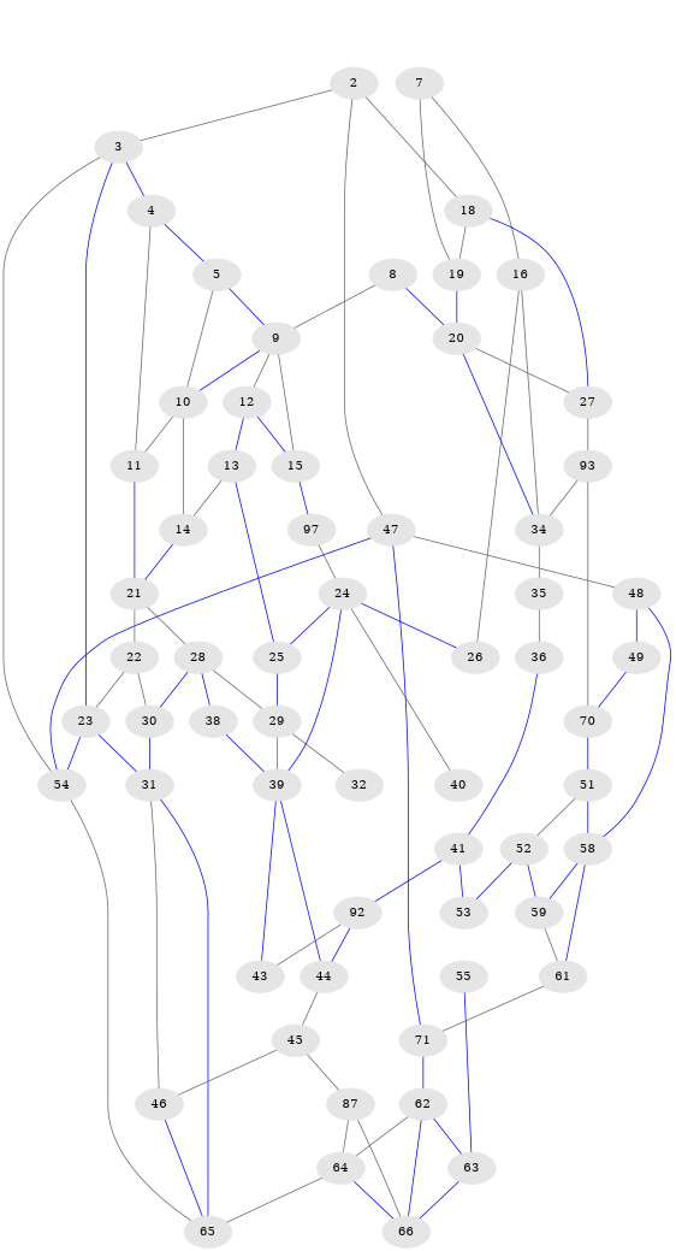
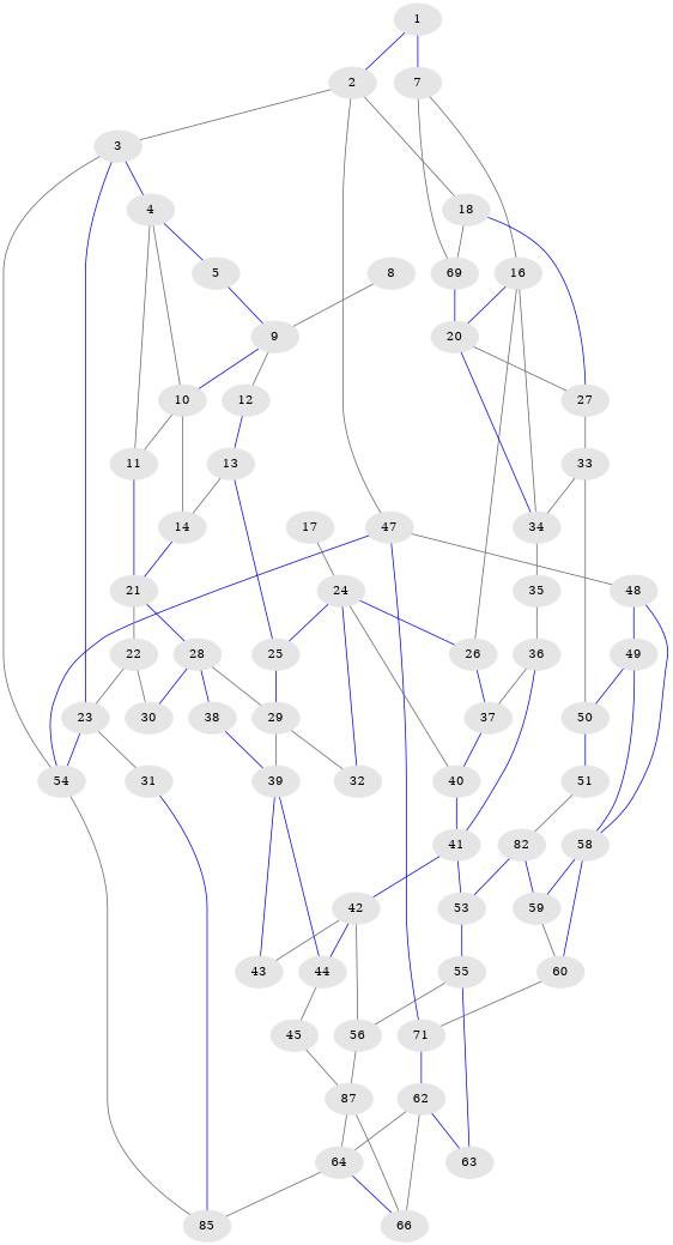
  graph {
    node [color=gray90 style=filled]
    edge [color=blue weight=1.0]
+   1
    2
    7
    3
    18
    47
    16
-   19
+   19 [label=69]
    4
    23
    54
    27
    48
    n14 [label=71]
    5
    11
    31
-   65
+   65 [label=85]
    9
    10
    21
    12
-   15
    14
    8
    20
    26
    34
    13
-   17 [label=97]
+   17
    22
    28
    25
    29
    24
+   37
    32
    40
-   33 [label=93]
+   33
    35
    30
    38
-   46
    41
    39
-   50 [label=70]
+   50
    43
    44
    51
    36
-   42 [label=92]
+   42
    53
    45
+   56
    55
    n56 [label=87]
    64
    66
    49
    58
    62
    59
-   60 [label=61]
-   52
+   60
+   52 [label=82]
    63
+   1 -- 2
+   1 -- 7 [weight=2.0]
    2 -- 3 [color=gray40]
    2 -- 18 [color=gray40]
    2 -- 47 [color=gray40]
    7 -- 16 [color=gray40]
    7 -- 19 [color=gray40]
    3 -- 4
    3 -- 23
    3 -- 54 [color=gray40]
    18 -- 19 [color=gray40]
    18 -- 27
    47 -- 54
    47 -- 48 [color=gray40]
    47 -- n14
-   8 -- 20 [weight=2.0]
+   16 -- 20 [weight=2.0]
    16 -- 26 [color=gray40]
    16 -- 34 [color=gray40]
    19 -- 20 [weight=2.0]
    4 -- 5
    4 -- 11 [color=gray40]
    23 -- 54
-   23 -- 31 [weight=2.0]
+   23 -- 31 [color=gray40 weight=2.0]
    54 -- 65 [color=gray40]
    27 -- 33 [color=gray40 weight=2.0]
    48 -- 49
    48 -- 58
    n14 -- 62 [weight=2.0]
    5 -- 9
-   5 -- 10 [color=gray40]
+   4 -- 10 [color=gray40]
    11 -- 21
    31 -- 65
-   31 -- 46 [color=gray40]
    9 -- 10
    9 -- 12 [color=gray40]
-   9 -- 15 [color=gray40]
    10 -- 11 [color=gray40 weight=2.0]
    10 -- 14 [color=gray40]
    21 -- 22 [color=gray40 weight=2.0]
-   21 -- 28 [color=gray40 weight=2.0]
-   12 -- 15
+   21 -- 28 [weight=2.0]
    12 -- 13
-   15 -- 17
    14 -- 21
    8 -- 9 [color=gray40 weight=2.0]
    20 -- 27 [color=gray40]
    20 -- 34
+   26 -- 37
    34 -- 35 [color=gray40 weight=2.0]
    13 -- 14 [color=gray40]
    13 -- 25
    17 -- 24 [color=gray40]
    22 -- 23 [color=gray40]
    22 -- 30 [color=gray40]
    28 -- 29 [color=gray40]
    28 -- 30
    28 -- 38
    25 -- 29
    29 -- 32 [color=gray40]
    29 -- 39 [color=gray40 weight=2.0]
    24 -- 26
    24 -- 25
-   24 -- 39 [weight=2.0]
+   24 -- 32 [weight=2.0]
    24 -- 40 [color=gray40]
+   37 -- 40
+   40 -- 41
    33 -- 34 [color=gray40 weight=2.0]
    33 -- 50 [color=gray40 weight=2.0]
    35 -- 36 [color=gray40]
-   30 -- 31 [weight=2.0]
    38 -- 39 [weight=2.0]
-   46 -- 65
    41 -- 42 [weight=2.0]
    41 -- 53
    39 -- 43
    39 -- 44
    50 -- 51 [weight=2.0]
    44 -- 45 [color=gray40]
    51 -- 52 [color=gray40]
+   36 -- 37 [color=gray40]
    36 -- 41
    42 -- 43 [color=gray40 weight=2.0]
    42 -- 44
-   45 -- 46 [color=gray40]
+   42 -- 56 [color=gray40]
+   53 -- 55
    45 -- n56 [color=gray40]
+   56 -- n56 [color=gray40]
+   55 -- 56 [color=gray40]
    55 -- 63
    n56 -- 64 [color=gray40]
    n56 -- 66 [color=gray40]
    64 -- 65 [color=gray40 weight=2.0]
    64 -- 66 [weight=2.0]
    49 -- 50 [weight=2.0]
-   51 -- 58
+   49 -- 58
    58 -- 59
    58 -- 60 [weight=3.0]
    62 -- 64 [color=gray40]
-   62 -- 66 [weight=2.0]
+   62 -- 66 [color=gray40 weight=2.0]
    62 -- 63
    59 -- 60 [color=gray40]
    60 -- n14 [color=gray40 weight=2.0]
    52 -- 53
    52 -- 59
-   63 -- 66
  }
